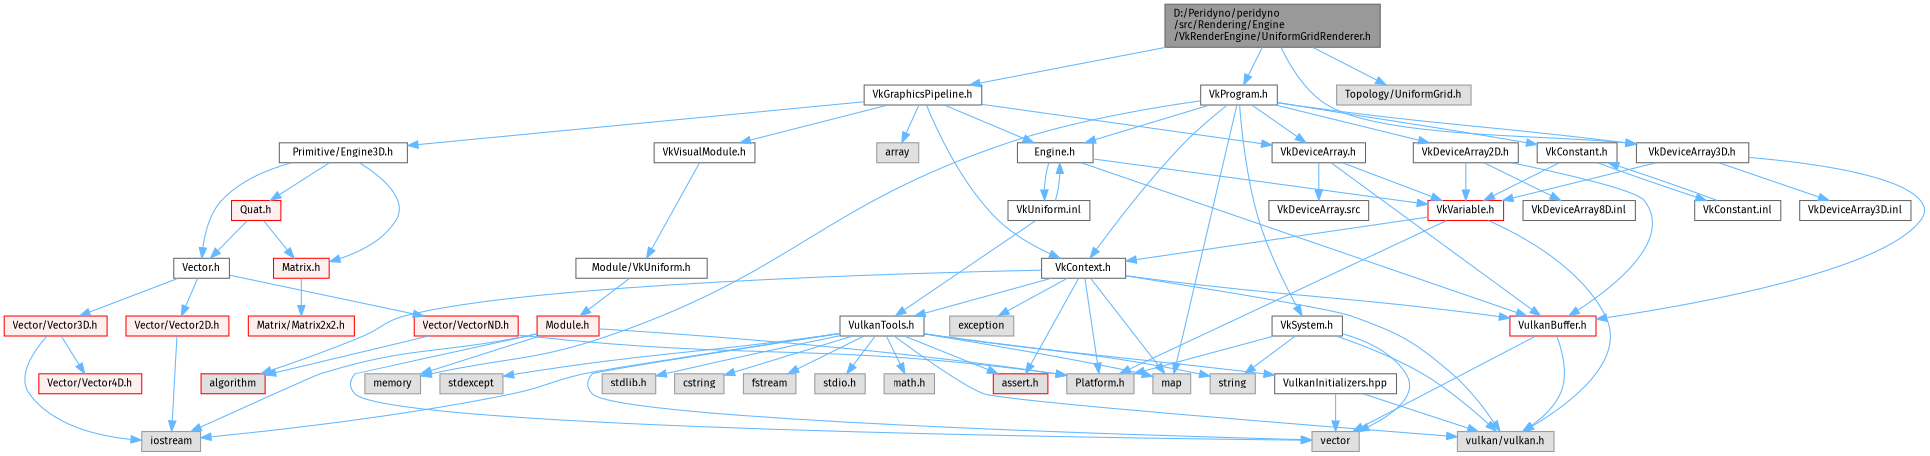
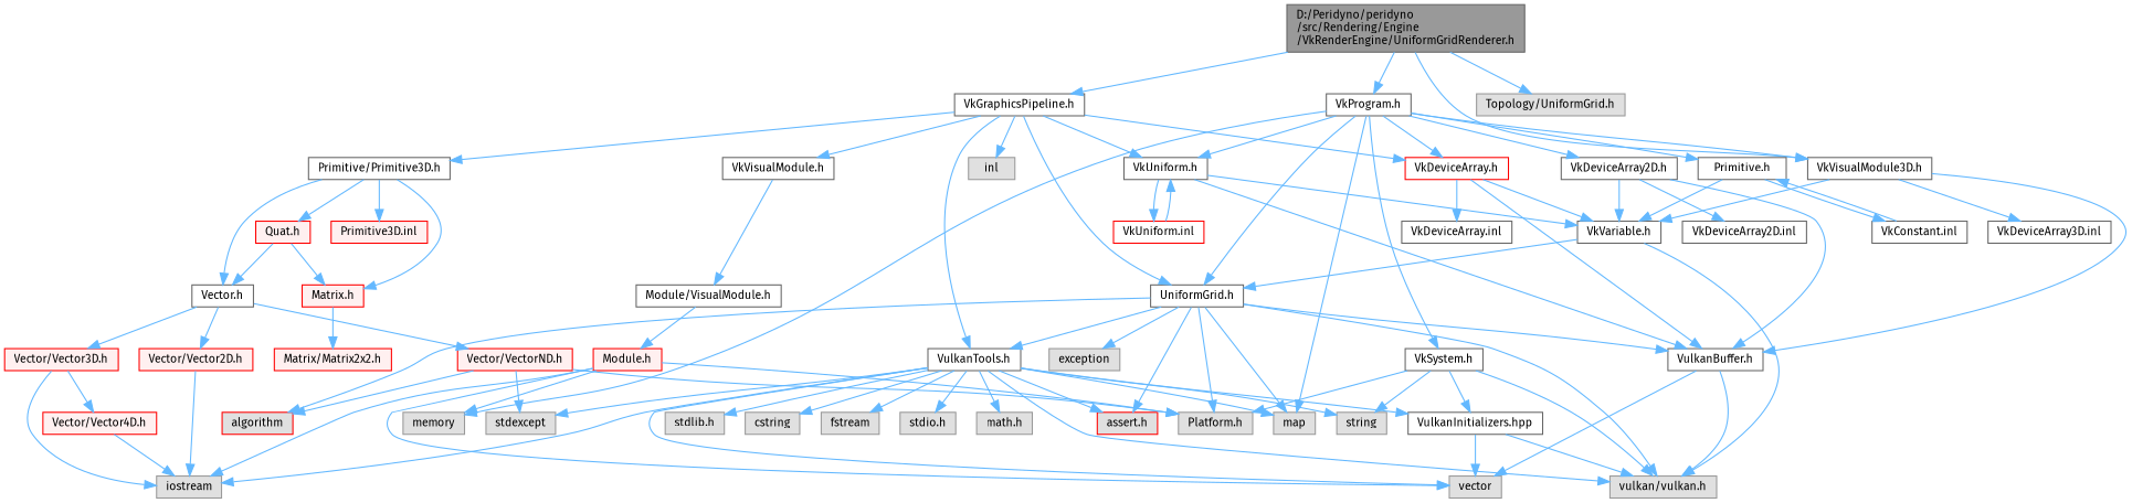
  digraph {
    fontname="Fira Sans"
    node [color=grey40 fillcolor=white fontname="Fira Sans" fontsize=10 shape=box style=filled]
    edge [color=steelblue1 fontname="Fira Sans" fontsize=10 labelfontname=Helvetica labelfontsize=10 style=solid]
    n1 [color=gray40 fillcolor=grey60 fontcolor=black height=0.2 label="D:/Peridyno/peridyno\l/src/Rendering/Engine\l/VkRenderEngine/UniformGridRenderer.h" width=0.4]
    n2 [height=0.2 label="VkGraphicsPipeline.h" width=0.4]
    n3 [height=0.2 label="VkProgram.h" width=0.4]
-   n4 [height=0.2 label="VkDeviceArray3D.h" width=0.4]
+   n4 [height=0.2 label="VkVisualModule3D.h" width=0.4]
    n5 [color=grey60 fillcolor="#E0E0E0" height=0.2 label="Topology/UniformGrid.h" width=0.4]
-   n6 [color=grey60 fillcolor="#E0E0E0" height=0.2 label=array width=0.4]
+   n6 [color=grey60 fillcolor="#E0E0E0" height=0.2 label=inl width=0.4]
    n7 [height=0.2 label="VulkanTools.h" width=0.4]
-   n8 [height=0.2 label="VkContext.h" width=0.4]
-   n9 [height=0.2 label="VkDeviceArray.h" width=0.4]
-   n10 [height=0.2 label="Engine.h" width=0.4]
+   n8 [height=0.2 label="UniformGrid.h" width=0.4]
+   n9 [color=red height=0.2 label="VkDeviceArray.h" width=0.4]
+   n10 [height=0.2 label="VkUniform.h" width=0.4]
    n11 [height=0.2 label="VkVisualModule.h" width=0.4]
-   n12 [height=0.2 label="Primitive/Engine3D.h" width=0.4]
+   n12 [height=0.2 label="Primitive/Primitive3D.h" width=0.4]
    n13 [height=0.2 label="VkSystem.h" width=0.4]
    n14 [color=grey60 fillcolor="#E0E0E0" height=0.2 label=map width=0.4]
    n15 [color=grey60 fillcolor="#E0E0E0" height=0.2 label=memory width=0.4]
    n16 [height=0.2 label="VkDeviceArray2D.h" width=0.4]
-   n17 [height=0.2 label="VkConstant.h" width=0.4]
-   n18 [color=red height=0.2 label="VulkanBuffer.h" width=0.4]
-   n19 [color=red height=0.2 label="VkVariable.h" width=0.4]
+   n17 [height=0.2 label="Primitive.h" width=0.4]
+   n18 [height=0.2 label="VulkanBuffer.h" width=0.4]
+   n19 [height=0.2 label="VkVariable.h" width=0.4]
    n20 [height=0.2 label="VkDeviceArray3D.inl" width=0.4]
    n21 [color=grey60 fillcolor="#E0E0E0" height=0.2 label="Platform.h" width=0.4]
    n22 [color=grey60 fillcolor="#E0E0E0" height=0.2 label="vulkan/vulkan.h" width=0.4]
    n23 [color=grey60 fillcolor="#E0E0E0" height=0.2 label=vector width=0.4]
    n24 [color=grey60 fillcolor="#E0E0E0" height=0.2 label=string width=0.4]
    n25 [height=0.2 label="VulkanInitializers.hpp" width=0.4]
    n26 [color=grey60 fillcolor="#E0E0E0" height=0.2 label="math.h" width=0.4]
    n27 [color=grey60 fillcolor="#E0E0E0" height=0.2 label="stdlib.h" width=0.4]
    n28 [color=grey60 fillcolor="#E0E0E0" height=0.2 label=cstring width=0.4]
    n29 [color=grey60 fillcolor="#E0E0E0" height=0.2 label=fstream width=0.4]
    n30 [color=red fillcolor="#E0E0E0" height=0.2 label="assert.h" width=0.4]
    n31 [color=grey60 fillcolor="#E0E0E0" height=0.2 label="stdio.h" width=0.4]
    n32 [color=grey60 fillcolor="#E0E0E0" height=0.2 label=iostream width=0.4]
    n33 [color=grey60 fillcolor="#E0E0E0" height=0.2 label=stdexcept width=0.4]
    n34 [color=red fillcolor="#E0E0E0" height=0.2 label=algorithm width=0.4]
    n35 [color=grey60 fillcolor="#E0E0E0" height=0.2 label=exception width=0.4]
-   n36 [height=0.2 label="VkDeviceArray.src" width=0.4]
-   n37 [height=0.2 label="VkUniform.inl" width=0.4]
-   n38 [height=0.2 label="Module/VkUniform.h" width=0.4]
+   n36 [height=0.2 label="VkDeviceArray.inl" width=0.4]
+   n37 [color=red height=0.2 label="VkUniform.inl" width=0.4]
+   n38 [height=0.2 label="Module/VisualModule.h" width=0.4]
    n39 [height=0.2 label="Vector.h" width=0.4]
    n40 [color=red fillcolor="#FFF0F0" height=0.2 label="Matrix.h" width=0.4]
    n41 [color=red fillcolor="#FFF0F0" height=0.2 label="Quat.h" width=0.4]
+   n42 [color=red fillcolor="#FFF0F0" height=0.2 label="Primitive3D.inl" width=0.4]
    n43 [color=red fillcolor="#FFF0F0" height=0.2 label="Module.h" width=0.4]
    n44 [color=red fillcolor="#FFF0F0" height=0.2 label="Vector/Vector2D.h" width=0.4]
    n45 [color=red fillcolor="#FFF0F0" height=0.2 label="Vector/Vector3D.h" width=0.4]
    n46 [color=red fillcolor="#FFF0F0" height=0.2 label="Vector/VectorND.h" width=0.4]
    n47 [color=red fillcolor="#FFF0F0" height=0.2 label="Matrix/Matrix2x2.h" width=0.4]
    n48 [color=red fillcolor="#FFF0F0" height=0.2 label="Vector/Vector4D.h" width=0.4]
-   n49 [height=0.2 label="VkDeviceArray8D.inl" width=0.4]
+   n49 [height=0.2 label="VkDeviceArray2D.inl" width=0.4]
    n50 [height=0.2 label="VkConstant.inl" width=0.4]
    n1 -> n2
    n1 -> n3
    n1 -> n4
    n1 -> n5
    n2 -> n6
-   n37 -> n7
+   n2 -> n7
    n2 -> n8
    n2 -> n9
    n2 -> n10
    n2 -> n11
    n2 -> n12
    n3 -> n4
    n3 -> n8
    n3 -> n9
    n3 -> n10
    n3 -> n13
    n3 -> n14
    n3 -> n15
    n3 -> n16
    n3 -> n17
    n4 -> n18
    n4 -> n19
    n4 -> n20
    n7 -> n14
    n7 -> n22
    n7 -> n23
    n7 -> n24
    n7 -> n25
    n7 -> n26
    n7 -> n27
    n7 -> n28
    n7 -> n29
    n7 -> n30
    n7 -> n31
    n7 -> n32
    n7 -> n33
    n8 -> n7
    n8 -> n14
    n8 -> n18
    n8 -> n21
    n8 -> n22
    n8 -> n30
    n8 -> n34
    n8 -> n35
    n9 -> n18
    n9 -> n19
    n9 -> n36
    n10 -> n18
    n10 -> n19
    n10 -> n37
    n11 -> n38
    n12 -> n39
    n12 -> n40
    n12 -> n41
+   n12 -> n42
    n13 -> n21
    n13 -> n22
-   n13 -> n23
+   n13 -> n25
    n13 -> n24
    n16 -> n18
    n16 -> n19
    n16 -> n49
    n17 -> n19
    n17 -> n50
    n18 -> n22
    n18 -> n23
    n19 -> n8
-   n19 -> n21
    n19 -> n22
    n25 -> n22
    n25 -> n23
    n37 -> n10
    n38 -> n43
    n39 -> n44
    n39 -> n45
    n39 -> n46
    n40 -> n47
    n41 -> n39
    n41 -> n40
    n43 -> n15
    n43 -> n21
    n43 -> n23
    n43 -> n32
    n44 -> n32
    n45 -> n32
    n45 -> n48
    n46 -> n21
+   n46 -> n33
    n46 -> n34
+   n48 -> n32
    n50 -> n17
  }
